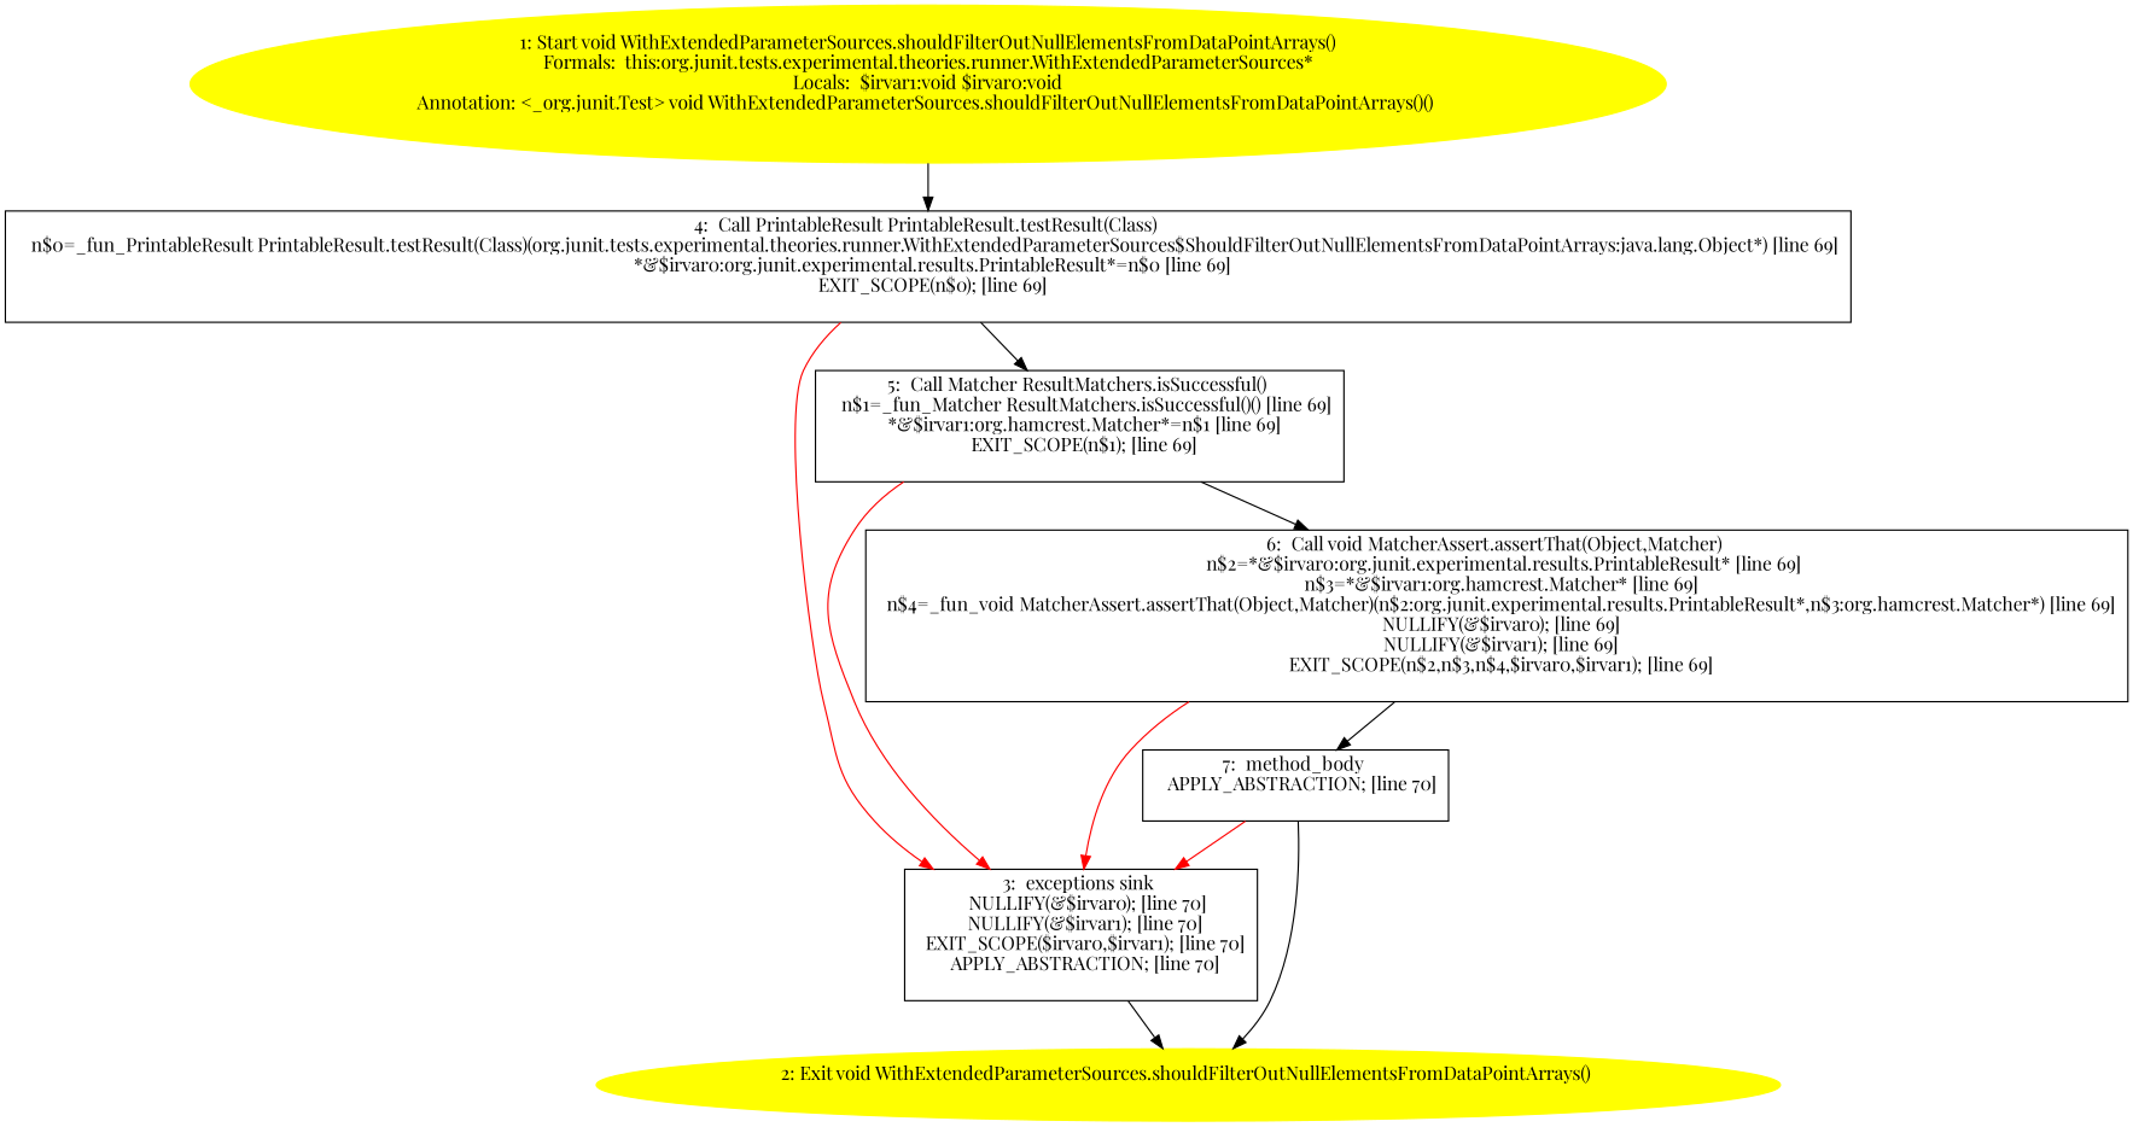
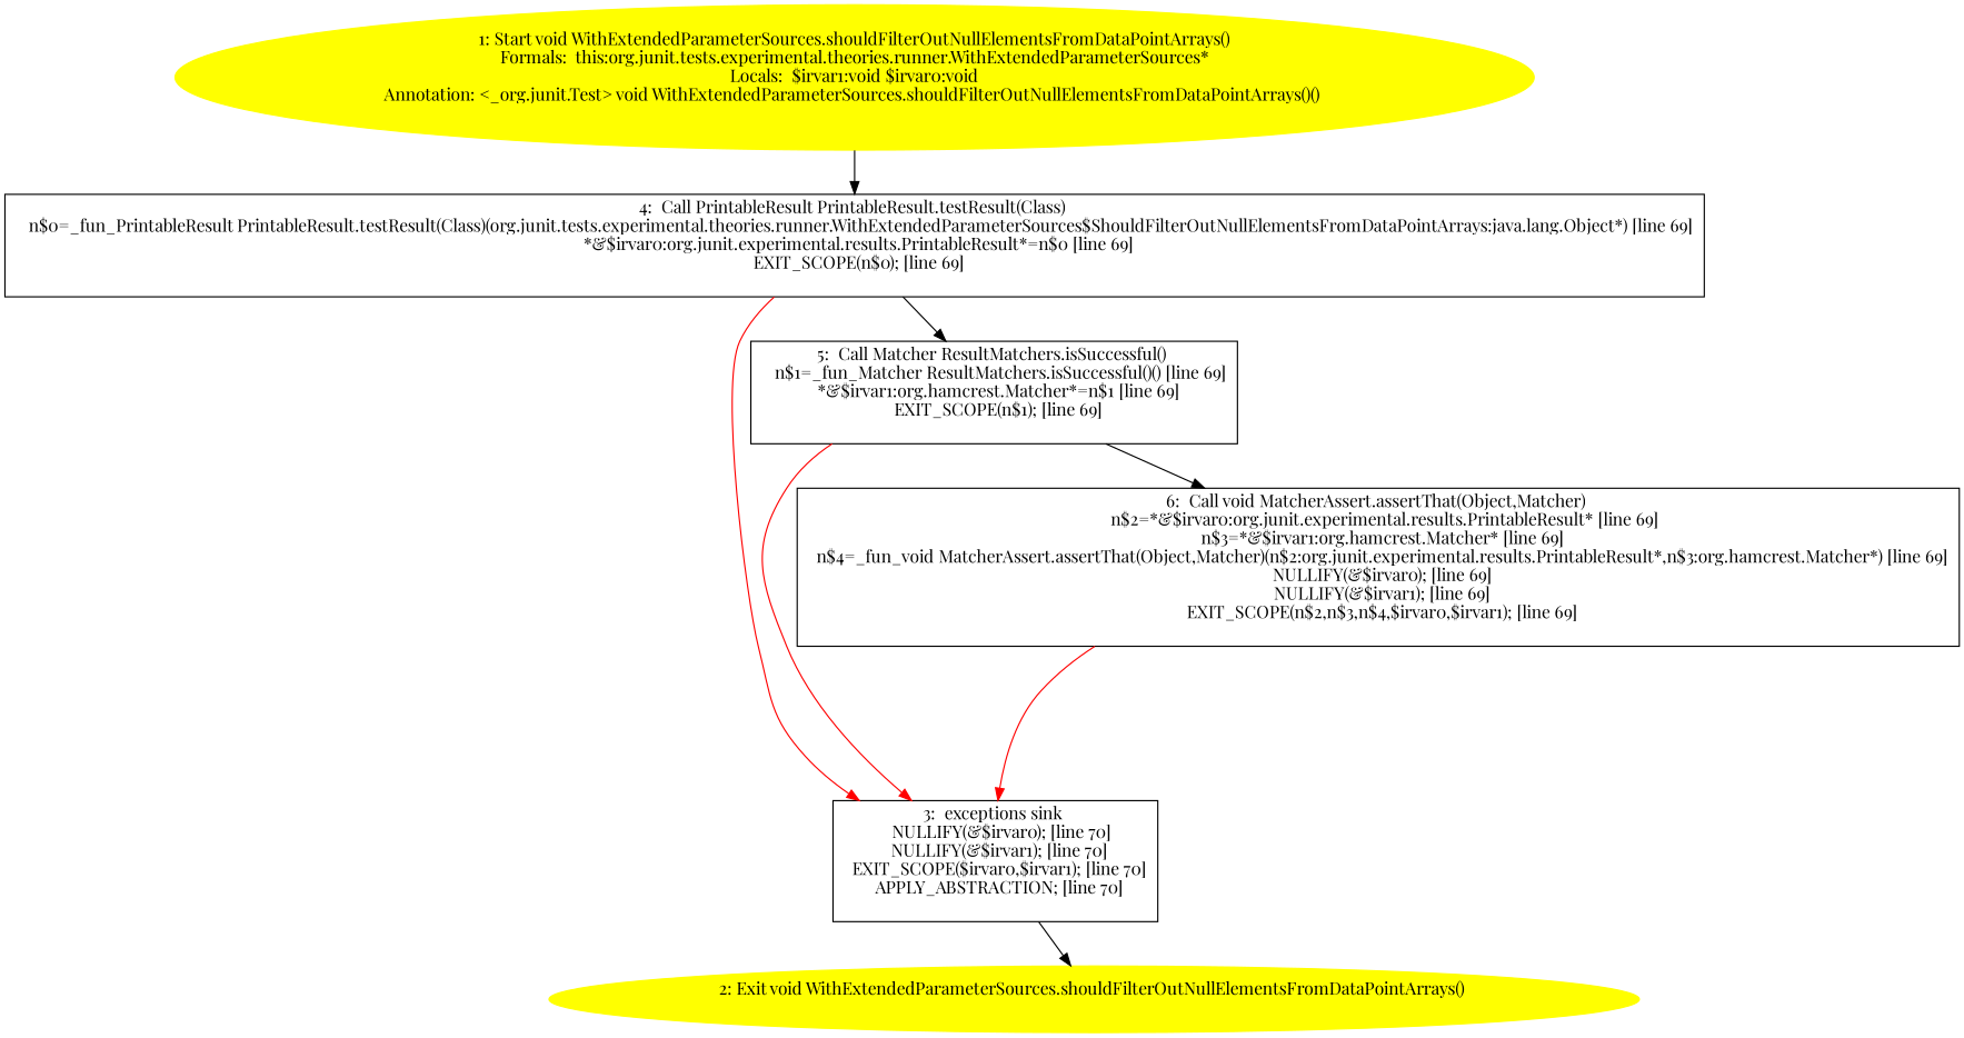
  digraph {
    fontname="Playfair Display"
    node [fontname="Playfair Display" shape=box]
    edge [fontname="Playfair Display"]
    n1 [color=yellow label="1: Start void WithExtendedParameterSources.shouldFilterOutNullElementsFromDataPointArrays()\nFormals:  this:org.junit.tests.experimental.theories.runner.WithExtendedParameterSources*\nLocals:  $irvar1:void $irvar0:void\nAnnotation: <_org.junit.Test> void WithExtendedParameterSources.shouldFilterOutNullElementsFromDataPointArrays()() \n  " style=filled shape=""]
    n2 [label="4:  Call PrintableResult PrintableResult.testResult(Class) \n   n$0=_fun_PrintableResult PrintableResult.testResult(Class)(org.junit.tests.experimental.theories.runner.WithExtendedParameterSources$ShouldFilterOutNullElementsFromDataPointArrays:java.lang.Object*) [line 69]\n  *&$irvar0:org.junit.experimental.results.PrintableResult*=n$0 [line 69]\n  EXIT_SCOPE(n$0); [line 69]\n "]
    n3 [label="3:  exceptions sink \n   NULLIFY(&$irvar0); [line 70]\n  NULLIFY(&$irvar1); [line 70]\n  EXIT_SCOPE($irvar0,$irvar1); [line 70]\n  APPLY_ABSTRACTION; [line 70]\n "]
    n4 [label="5:  Call Matcher ResultMatchers.isSuccessful() \n   n$1=_fun_Matcher ResultMatchers.isSuccessful()() [line 69]\n  *&$irvar1:org.hamcrest.Matcher*=n$1 [line 69]\n  EXIT_SCOPE(n$1); [line 69]\n "]
    n5 [color=yellow label="2: Exit void WithExtendedParameterSources.shouldFilterOutNullElementsFromDataPointArrays() \n  " style=filled shape=""]
    n6 [label="6:  Call void MatcherAssert.assertThat(Object,Matcher) \n   n$2=*&$irvar0:org.junit.experimental.results.PrintableResult* [line 69]\n  n$3=*&$irvar1:org.hamcrest.Matcher* [line 69]\n  n$4=_fun_void MatcherAssert.assertThat(Object,Matcher)(n$2:org.junit.experimental.results.PrintableResult*,n$3:org.hamcrest.Matcher*) [line 69]\n  NULLIFY(&$irvar0); [line 69]\n  NULLIFY(&$irvar1); [line 69]\n  EXIT_SCOPE(n$2,n$3,n$4,$irvar0,$irvar1); [line 69]\n "]
-   n7 [label="7:  method_body \n   APPLY_ABSTRACTION; [line 70]\n "]
    n1 -> n2
    n2 -> n3 [color=red]
    n2 -> n4
    n3 -> n5
    n4 -> n3 [color=red]
    n4 -> n6
    n6 -> n3 [color=red]
-   n6 -> n7
-   n7 -> n3 [color=red]
-   n7 -> n5
  }
